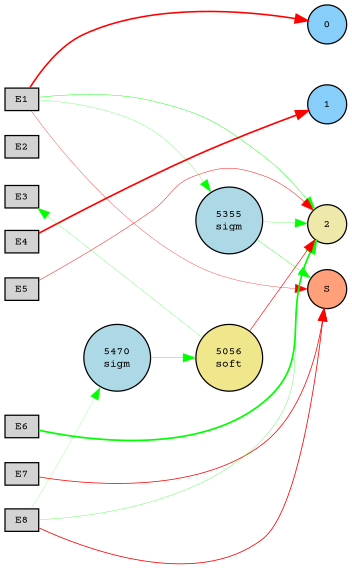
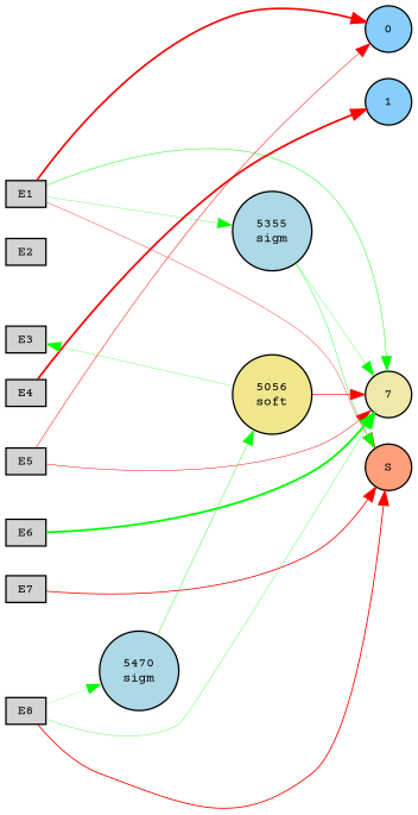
  digraph {
    fontname="Courier Prime"
    rankdir=LR
    node [fillcolor=lightgray fontname="Courier Prime" fontsize=9 shape=box style=filled]
    edge [fontname="Courier Prime" style=solid]
    E1 [height=0.2 width=0.2]
    E2 [height=0.2 width=0.2]
    E3 [height=0.2 width=0.2]
    E4 [height=0.2 width=0.2]
    E5 [height=0.2 width=0.2]
    E6 [height=0.2 width=0.2]
    E7 [height=0.2 width=0.2]
    E8 [height=0.2 width=0.2]
    0 [fillcolor=lightskyblue height=0.2 shape=circle width=0.2]
    1 [fillcolor=lightskyblue height=0.2 shape=circle width=0.2]
-   2 [fillcolor=palegoldenrod height=0.2 shape=circle width=0.2]
+   2 [fillcolor=palegoldenrod height=0.2 shape=circle width=0.2 label=7]
    S [fillcolor=lightsalmon height=0.2 shape=circle width=0.2]
    n13 [fillcolor=lightblue height=0.2 label="5355\nsigm" shape=circle width=0.2]
    n14 [fillcolor=lightblue height=0.2 label="5470\nsigm" shape=circle width=0.2]
    n15 [fillcolor=khaki height=0.2 label="5056\nsoft" shape=circle width=0.2]
    subgraph sub_1 {
      rank=source
      E1
      E2
      E3
      E4
      E5
      E6
      E7
      E8
    }
    subgraph sub_2 {
      rank=sink
      0
      1
      2
      S
    }
    E1 -> E2 [style=invis]
    E1 -> 0 [color=red penwidth=1.2587317221044942]
    E1 -> 2 [color=green penwidth=0.3469578264965535]
    E1 -> S [color=red penwidth=0.2571551484053525]
    E1 -> n13 [color=green penwidth=0.1937650893610653]
    E2 -> E3 [style=invis]
    E3 -> E4 [style=invis]
    E4 -> E5 [style=invis]
    E4 -> 1 [color=red penwidth=1.3174139780681409]
    E5 -> E6 [style=invis]
+   E5 -> 0 [color=red penwidth=0.37036830650106467]
    E5 -> 2 [color=red penwidth=0.3634305899016983]
    E6 -> E7 [style=invis]
    E6 -> 2 [color=green penwidth=1.366129384645465]
    E7 -> E8 [style=invis]
    E7 -> S [color=red penwidth=0.6041758169628001]
    E8 -> 2 [color=green penwidth=0.22807788552308808]
    E8 -> S [color=red penwidth=0.644655273933822]
    E8 -> n14 [color=green penwidth=0.1308032960872462]
    0 -> 1 [style=invis]
    1 -> 2 [style=invis]
    2 -> S [style=invis]
    n13 -> 2 [color=green penwidth=0.19970142641794397]
    n13 -> S [color=green penwidth=0.28369975036856054]
    n14 -> n15 [color=green penwidth=0.282075982023934]
    n15 -> E3 [color=green penwidth=0.19660812419842855]
    n15 -> 2 [color=red penwidth=0.49474286069669937]
  }
